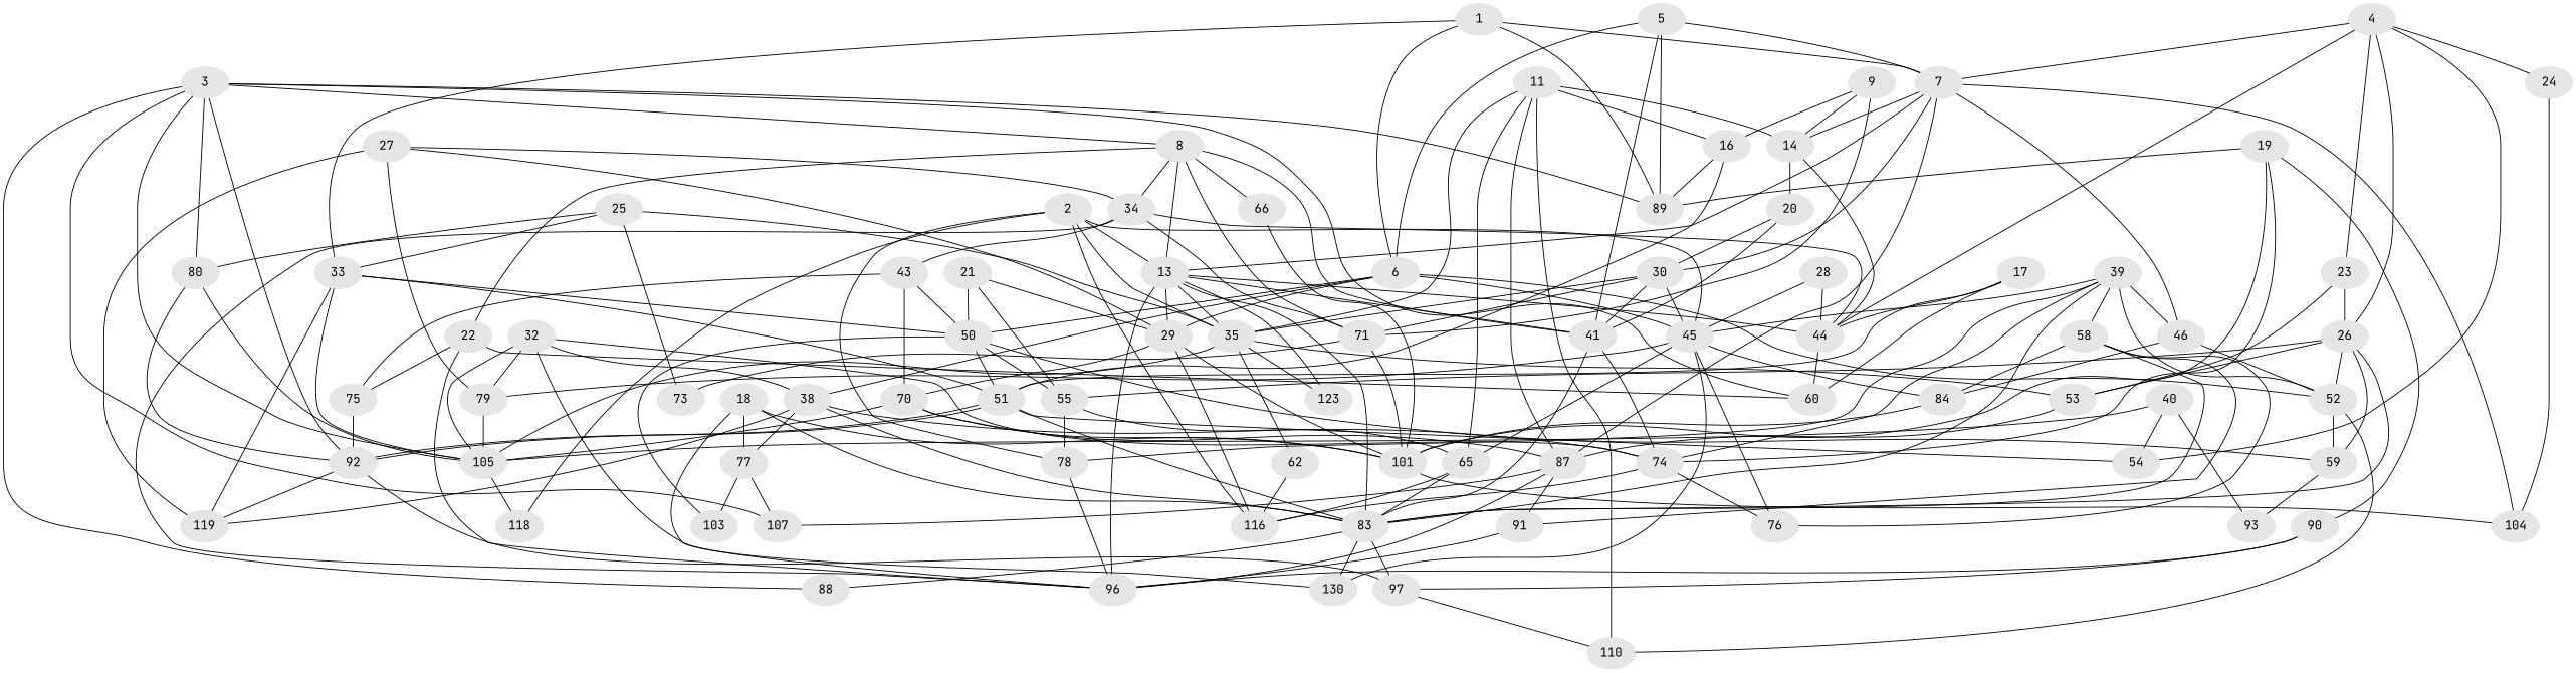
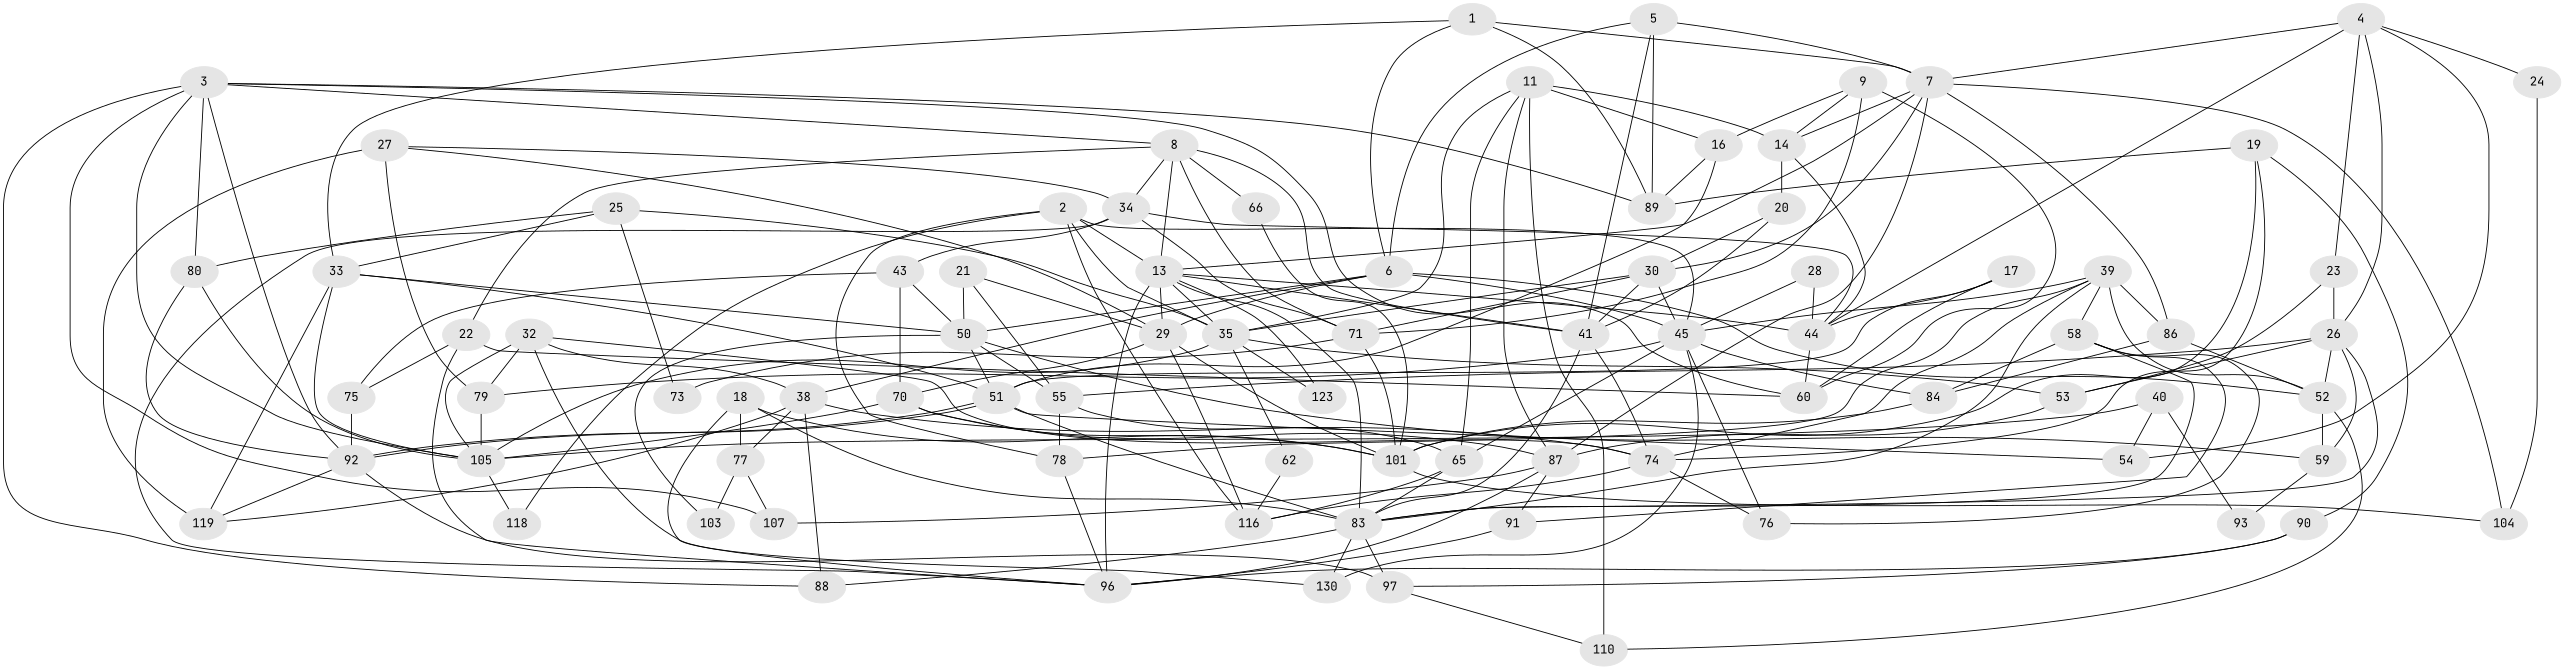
  graph {
    fontname="JetBrains Mono"
    node [color=gray90 fontname="JetBrains Mono" style=filled]
    edge [fontname="JetBrains Mono"]
    1 [super="+64"]
    6 [super="+15"]
    7 [super="+12"]
    33 [super="+36"]
    89 [super="+102"]
    45 [super="+99"]
    29 [super="+94"]
    38 [super="+108"]
    50 [super="+115"]
    52 [super="+63"]
    13 [super="+48"]
    14 [super="+37"]
    30 [super="+69"]
-   46
+   46 [label=86]
    87 [super="+124"]
    104
    105 [super="+109"]
    51
    119
    2 [super="+72"]
    35 [super="+111"]
    78
    116 [super="+127"]
    118
    44 [super="+47"]
    41 [super="+61"]
    83 [super="+120"]
    96 [super="+113"]
    123
    53
    62
    65
    79
    130
    76
    84
    3 [super="+129"]
    8 [super="+42"]
    60 [super="+68"]
    n40 [label=80]
    88
    92 [super="+117"]
    107
    22
    34 [super="+67"]
    66
    71 [super="+85"]
    97 [super="+112"]
    4 [super="+125"]
    23
    24
    26 [super="+100"]
    54
    55 [super="+114"]
    59
    5
    74
    101 [super="+128"]
    70
    77
    103
    110
    20
    91 [super="+122"]
    75
    43 [super="+56"]
    73
    9 [super="+10"]
    16 [super="+126"]
    11 [super="+81"]
    17
    18 [super="+31"]
    19 [super="+82"]
    90
    21 [super="+98"]
    25 [super="+57"]
    93
    27 [super="+106"]
    28
    32 [super="+80"]
    39 [super="+121"]
    58
    40
    1 -- 6
    1 -- 7
    1 -- 33
    1 -- 89
    6 -- 45
    6 -- 29
    6 -- 38
    6 -- 50
    6 -- 52
    7 -- 13
    7 -- 14
    7 -- 30
    7 -- 46
    7 -- 87
    7 -- 104
    33 -- 50
    33 -- 105
    33 -- 51
    33 -- 119
    45 -- 65
    45 -- 79
    45 -- 130
    45 -- 76
    45 -- 84
    29 -- 116
    29 -- 101
    29 -- 70
    38 -- 119
-   38 -- 83
+   38 -- 88
    38 -- 74
    38 -- 77
    50 -- 51
    50 -- 55
    50 -- 59
    50 -- 103
    52 -- 59
    52 -- 110
    13 -- 29
    13 -- 35
    13 -- 44
    13 -- 41
    13 -- 83
    13 -- 96
    13 -- 123
    14 -- 44
    14 -- 20
    30 -- 45
    30 -- 35
    30 -- 41
    30 -- 71
    46 -- 52
    46 -- 84
    87 -- 96
    87 -- 107
    87 -- 91
    105 -- 118
    51 -- 83
    51 -- 92
    51 -- 92
    51 -- 54
    2 -- 45
    2 -- 13
    2 -- 35
    2 -- 78
    2 -- 116 [weight=2]
    2 -- 118
    35 -- 105
    35 -- 123
    35 -- 53
    35 -- 62
    78 -- 96
    44 -- 60
    41 -- 83
    41 -- 74
    83 -- 130
    83 -- 88
    83 -- 97
    53 -- 87
    62 -- 116
    65 -- 116
    65 -- 83
    79 -- 105
    84 -- 101
    3 -- 89
    3 -- 105
    3 -- 8
    3 -- 60
    3 -- n40
    3 -- 88
    3 -- 92
    3 -- 107
    8 -- 13
    8 -- 41
    8 -- 22
    8 -- 34
    8 -- 66
    8 -- 71
    n40 -- 105
    n40 -- 92
    92 -- 119
    92 -- 97 [weight=2]
    22 -- 96
    22 -- 60
    22 -- 75
    34 -- 44
    34 -- 96
    34 -- 71
    34 -- 43
    66 -- 101
    71 -- 101
    71 -- 73
    97 -- 110
    4 -- 7
    4 -- 44
    4 -- 23
    4 -- 24
    4 -- 26
    4 -- 54
    23 -- 53
    23 -- 26
    24 -- 104
    26 -- 52
    26 -- 83
    26 -- 53
    26 -- 55
    26 -- 59
    55 -- 78
    55 -- 65
    59 -- 93
    5 -- 6
    5 -- 7
    5 -- 89
    5 -- 41
    74 -- 116
    74 -- 76
    101 -- 104
    70 -- 87
    70 -- 105
    70 -- 101
    77 -- 107
    77 -- 103
    20 -- 30
    20 -- 41
    91 -- 96 [weight=2]
    75 -- 92
    43 -- 50
    43 -- 70
    43 -- 75
    9 -- 14
+   9 -- 60
    9 -- 71 [weight=2]
    9 -- 16
    16 -- 89
    16 -- 51
    11 -- 14
    11 -- 87
    11 -- 35
    11 -- 65
    11 -- 110
    11 -- 16
    17 -- 51
    17 -- 44
    17 -- 60
    18 -- 83
    18 -- 96
    18 -- 101 [weight=2]
    18 -- 77
    19 -- 89
    19 -- 74
    19 -- 101
    19 -- 90
    90 -- 96
    90 -- 97
    21 -- 29
    21 -- 50
    21 -- 55
    25 -- 33
    25 -- 35
    25 -- n40
    25 -- 73
    27 -- 29
    27 -- 119 [weight=2]
    27 -- 79
    27 -- 34
    28 -- 45
    28 -- 44
    32 -- 38
    32 -- 105
    32 -- 79
    32 -- 130
    32 -- 74
    39 -- 45
    39 -- 52
    39 -- 46
    39 -- 78
    39 -- 83
    39 -- 74
    39 -- 58
    58 -- 83
    58 -- 76
    58 -- 84
    58 -- 91
    40 -- 105
    40 -- 54
    40 -- 93
  }
